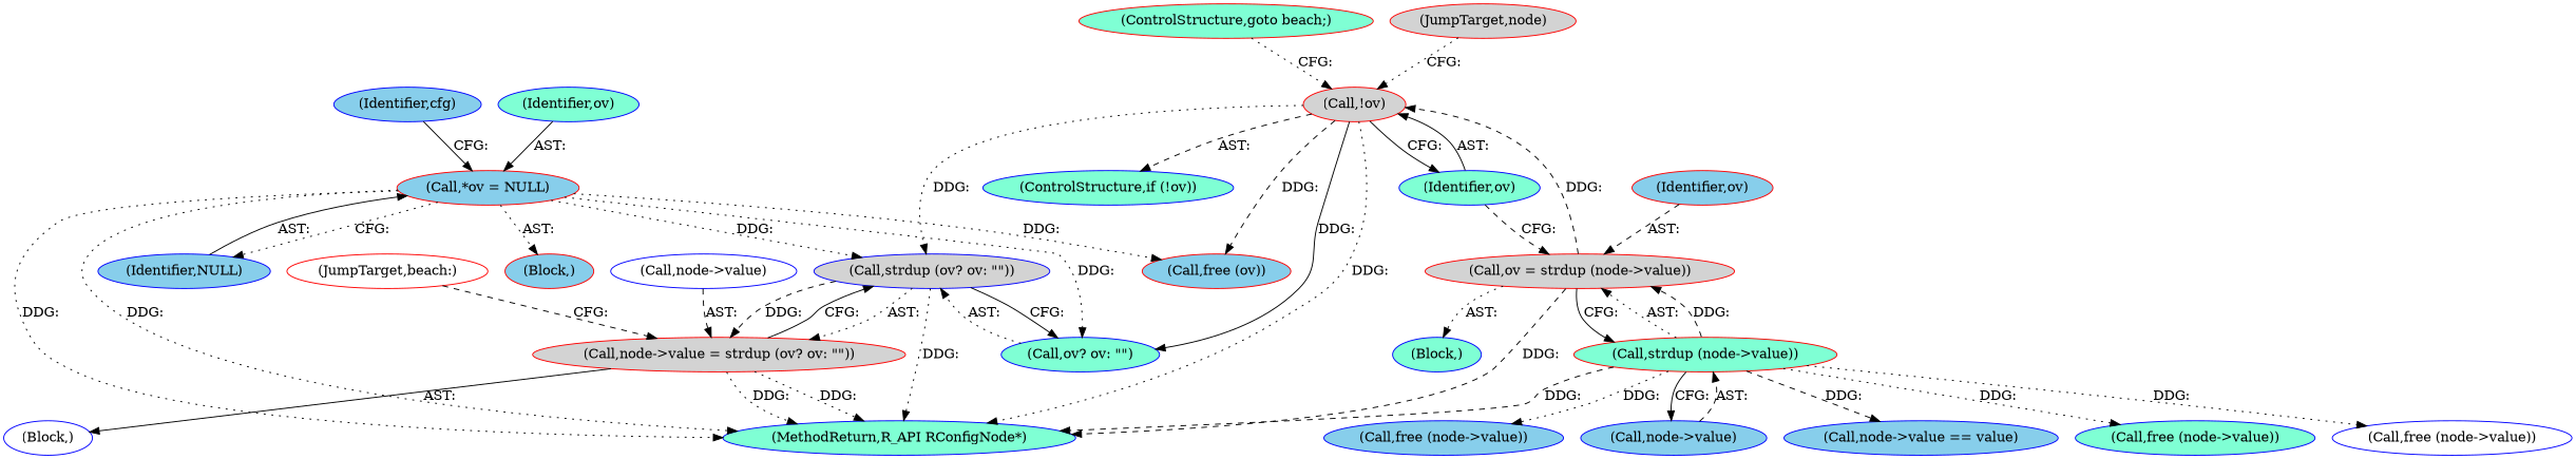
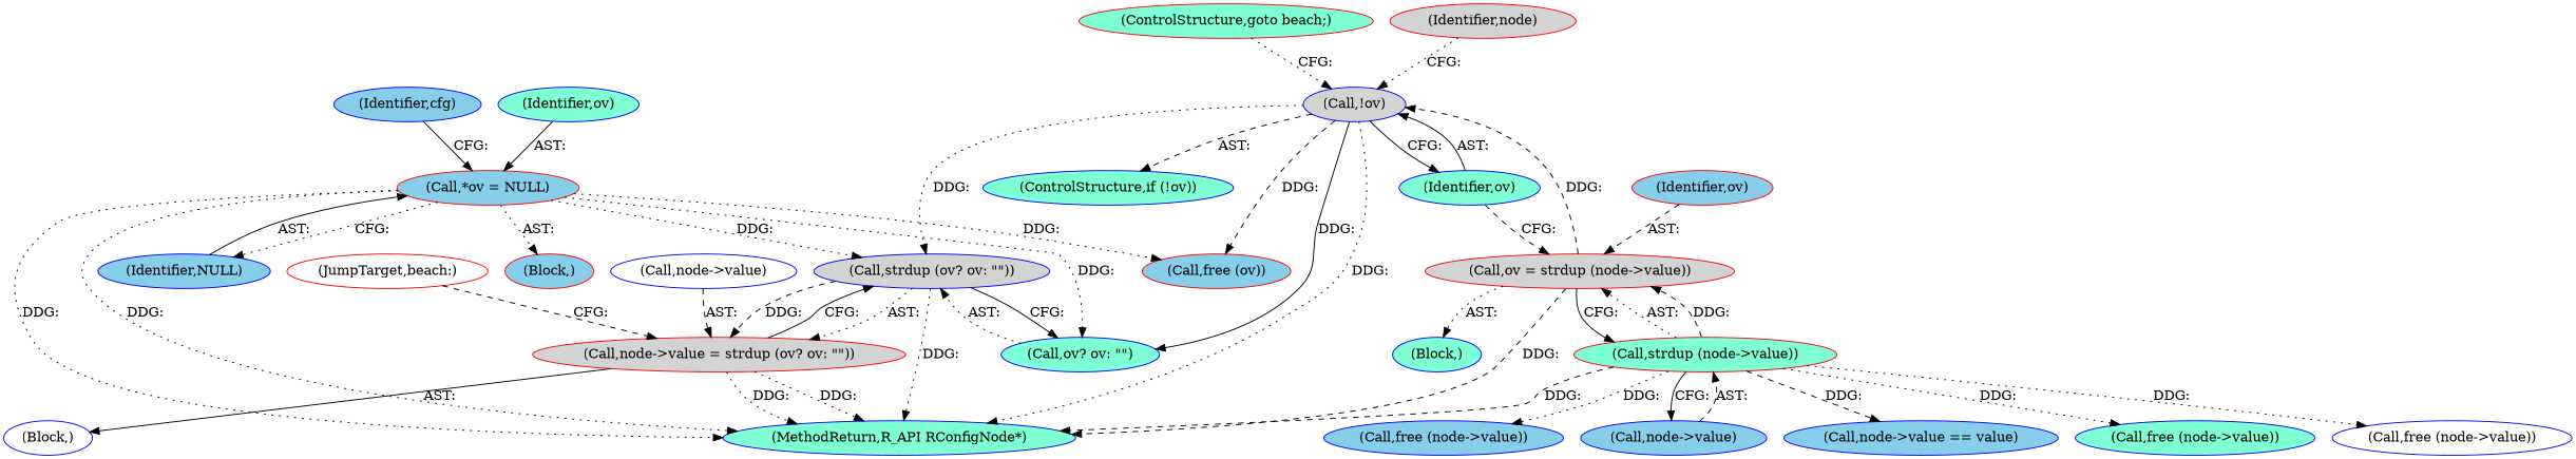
  digraph {
    node [color=blue fillcolor=aquamarine style=filled]
    edge [style=dotted]
    n1 [fillcolor=lightgrey label="(Call,strdup (ov? ov: \"\"))"]
    n2 [color=red fillcolor=lightgrey label="(Call,node->value = strdup (ov? ov: \"\"))"]
    n3 [label="(MethodReturn,R_API RConfigNode*)"]
    n4 [label="(Call,ov? ov: \"\")"]
    n5 [fillcolor=white label="(Block,)"]
    n6 [color=red fillcolor=skyblue label="(Call,*ov = NULL)"]
    n7 [fillcolor=skyblue label="(Identifier,NULL)"]
    n8 [color=red fillcolor=skyblue label="(Call,free (ov))"]
    n9 [color=red fillcolor=skyblue label="(Block,)"]
-   n10 [color=red fillcolor=lightgrey label="(Call,!ov)"]
+   n10 [fillcolor=lightgrey label="(Call,!ov)"]
    n11 [label="(ControlStructure,if (!ov))"]
    n12 [label="(Identifier,ov)"]
    n13 [color=red fillcolor=lightgrey label="(Call,ov = strdup (node->value))"]
    n14 [color=red label="(Call,strdup (node->value))"]
    n15 [label="(Block,)"]
    n16 [fillcolor=skyblue label="(Call,free (node->value))"]
    n17 [fillcolor=skyblue label="(Call,node->value == value)"]
    n18 [label="(Call,free (node->value))"]
    n19 [fillcolor=white label="(Call,free (node->value))"]
    n20 [fillcolor=skyblue label="(Call,node->value)"]
    n21 [color=red fillcolor=white label="(JumpTarget,beach:)"]
    n22 [fillcolor=skyblue label="(Identifier,cfg)"]
    n23 [color=red fillcolor=skyblue label="(Identifier,ov)"]
    n24 [fillcolor=white label="(Call,node->value)"]
    n25 [color=red label="(ControlStructure,goto beach;)"]
-   n26 [color=red fillcolor=lightgrey label="(JumpTarget,node)"]
+   n26 [color=red fillcolor=lightgrey label="(Identifier,node)"]
    n27 [label="(Identifier,ov)"]
    n1 -> n2 [label="AST: "]
    n1 -> n2 [label="DDG: " style=dashed]
    n1 -> n3 [label="DDG: "]
    n1 -> n4 [label="CFG: " style=solid]
    n2 -> n1 [label="CFG: " style=solid]
    n2 -> n3 [label="DDG: "]
    n2 -> n3 [label="DDG: "]
    n2 -> n5 [label="AST: " style=solid]
    n4 -> n1 [label="AST: "]
    n6 -> n1 [label="DDG: "]
    n6 -> n3 [label="DDG: "]
    n6 -> n3 [label="DDG: "]
    n6 -> n4 [label="DDG: "]
    n6 -> n7 [label="CFG: "]
    n6 -> n8 [label="DDG: "]
    n6 -> n9 [label="AST: "]
    n7 -> n6 [label="AST: " style=solid]
    n10 -> n1 [label="DDG: "]
    n10 -> n3 [label="DDG: "]
    n10 -> n4 [label="DDG: " style=solid]
    n10 -> n8 [label="DDG: " style=dashed]
    n10 -> n11 [label="AST: " style=dashed]
    n10 -> n12 [label="CFG: " style=solid]
    n12 -> n10 [label="AST: " style=solid]
    n12 -> n13 [label="CFG: " style=dashed]
    n13 -> n3 [label="DDG: " style=dashed]
    n13 -> n10 [label="DDG: " style=dashed]
    n13 -> n14 [label="CFG: " style=solid]
    n13 -> n15 [label="AST: "]
    n14 -> n3 [label="DDG: " style=dashed]
    n14 -> n13 [label="AST: "]
    n14 -> n13 [label="DDG: " style=dashed]
    n14 -> n16 [label="DDG: "]
    n14 -> n17 [label="DDG: " style=dashed]
    n14 -> n18 [label="DDG: "]
    n14 -> n19 [label="DDG: "]
    n14 -> n20 [label="CFG: " style=solid]
    n20 -> n14 [label="AST: " style=dashed]
    n21 -> n2 [label="CFG: " style=dashed]
    n22 -> n6 [label="CFG: " style=solid]
    n23 -> n13 [label="AST: " style=dashed]
    n24 -> n2 [label="AST: " style=dashed]
    n25 -> n10 [label="CFG: "]
    n26 -> n10 [label="CFG: "]
    n27 -> n6 [label="AST: " style=solid]
  }
